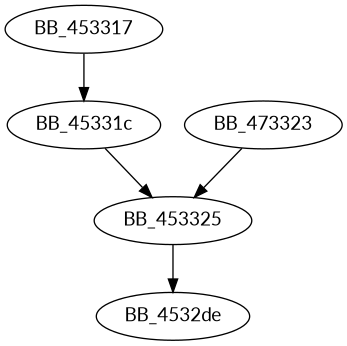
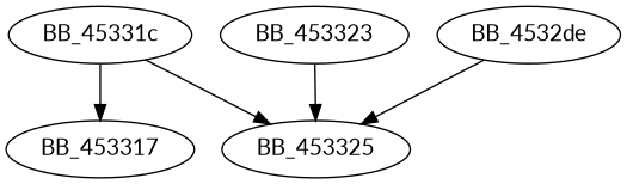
  digraph {
    fontname=Lato
    node [fontname=Lato]
    edge [fontname=Lato]
    BB_453317
    BB_45331c
    BB_453325
-   BB_453323 [label=BB_473323]
+   BB_453323
    BB_4532de
-   BB_453317 -> BB_45331c
+   BB_45331c -> BB_453317
    BB_45331c -> BB_453325
-   BB_453325 -> BB_4532de
+   BB_4532de -> BB_453325
    BB_453323 -> BB_453325
  }
